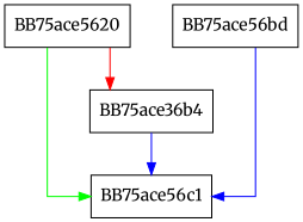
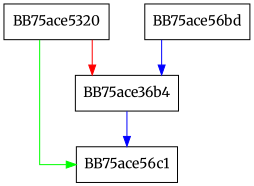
  digraph {
    fontname=Merriweather
    splines=ortho
    node [fontname=Merriweather shape=box]
    edge [color=blue fontname=Merriweather]
    n1 [label=BB75ace36b4]
-   BB75ace5620
+   BB75ace5620 [label=BB75ace5320]
    BB75ace56c1
    BB75ace56bd
    n1 -> BB75ace56c1
    BB75ace5620 -> n1 [color=red]
    BB75ace5620 -> BB75ace56c1 [color=green]
-   BB75ace56bd -> BB75ace56c1
+   BB75ace56bd -> n1
  }
